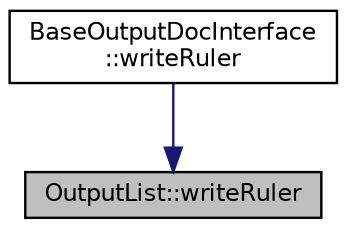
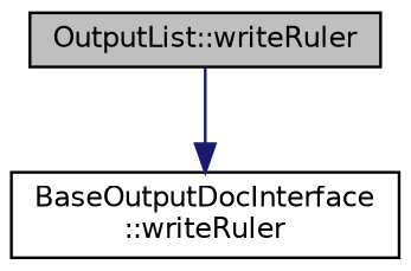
  digraph {
    rankdir=TB
    node [color=black fontname=Helvetica fontsize=10 shape=record style=filled]
    n1 [fillcolor=grey75 fontcolor=black height=0.2 label="OutputList::writeRuler" width=0.4]
    n2 [fillcolor=white height=0.2 label="BaseOutputDocInterface\l::writeRuler" width=0.4]
-   n2 -> n1 [color=midnightblue fontname=Helvetica fontsize=10 labelfontname=Helvetica labelfontsize=10 style=solid]
+   n1 -> n2 [color=midnightblue fontname=Helvetica fontsize=10 labelfontname=Helvetica labelfontsize=10 style=solid]
  }
